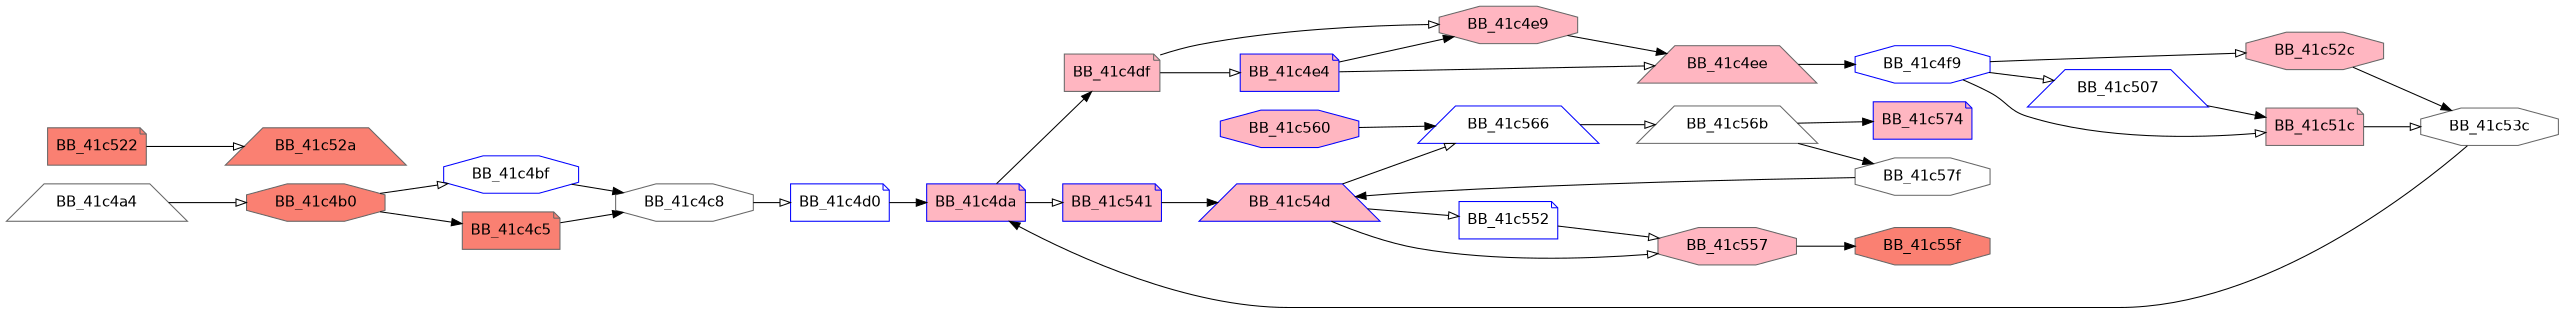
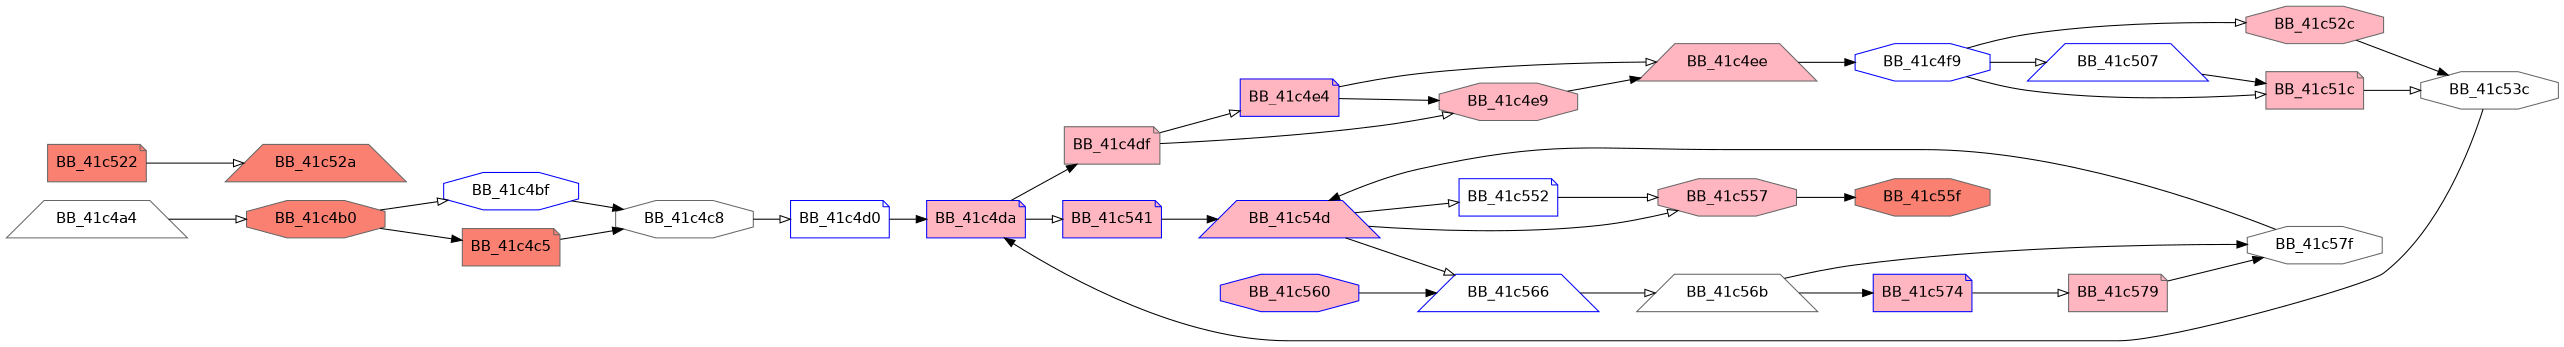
  digraph {
    fontname="DejaVu Sans"
    rankdir=LR
    node [color=gray40 fillcolor=lightpink fontname="DejaVu Sans" shape=octagon style=filled]
    edge [arrowhead=onormal fontname="DejaVu Sans"]
    BB_41c4a4 [fillcolor=white shape=trapezium]
    BB_41c4b0 [fillcolor=salmon]
    BB_41c4bf [color=blue fillcolor=white]
    BB_41c4c5 [fillcolor=salmon shape=note]
    BB_41c4c8 [fillcolor=white]
    BB_41c4d0 [color=blue fillcolor=white shape=note]
    BB_41c4da [color=blue shape=note]
    BB_41c4df [shape=note]
    BB_41c541 [color=blue shape=note]
    BB_41c4e4 [color=blue shape=note]
    BB_41c4e9
    BB_41c54d [color=blue shape=trapezium]
    BB_41c4ee [shape=trapezium]
    BB_41c552 [color=blue fillcolor=white shape=note]
    BB_41c557
    BB_41c566 [color=blue fillcolor=white shape=trapezium]
    BB_41c4f9 [color=blue fillcolor=white]
    BB_41c507 [color=blue fillcolor=white shape=trapezium]
    BB_41c51c [shape=note]
    BB_41c52c
    BB_41c53c [fillcolor=white]
    BB_41c522 [fillcolor=salmon shape=note]
    BB_41c52a [fillcolor=salmon shape=trapezium]
    BB_41c55f [fillcolor=salmon]
    BB_41c56b [fillcolor=white shape=trapezium]
    BB_41c574 [color=blue shape=note]
    BB_41c57f [fillcolor=white]
    BB_41c560 [color=blue]
+   BB_41c579 [shape=note]
    BB_41c4a4 -> BB_41c4b0
    BB_41c4b0 -> BB_41c4bf
    BB_41c4b0 -> BB_41c4c5 [arrowhead=normal]
    BB_41c4bf -> BB_41c4c8 [arrowhead=normal]
    BB_41c4c5 -> BB_41c4c8 [arrowhead=normal]
    BB_41c4c8 -> BB_41c4d0
    BB_41c4d0 -> BB_41c4da [arrowhead=normal]
    BB_41c4da -> BB_41c4df [arrowhead=normal]
    BB_41c4da -> BB_41c541
    BB_41c4df -> BB_41c4e4
    BB_41c4df -> BB_41c4e9
    BB_41c541 -> BB_41c54d [arrowhead=normal]
    BB_41c4e4 -> BB_41c4e9 [arrowhead=normal]
    BB_41c4e4 -> BB_41c4ee
    BB_41c4e9 -> BB_41c4ee [arrowhead=normal]
    BB_41c54d -> BB_41c552
    BB_41c54d -> BB_41c557
    BB_41c54d -> BB_41c566
    BB_41c4ee -> BB_41c4f9 [arrowhead=normal]
    BB_41c552 -> BB_41c557
    BB_41c557 -> BB_41c55f [arrowhead=normal]
    BB_41c566 -> BB_41c56b
    BB_41c4f9 -> BB_41c507
    BB_41c4f9 -> BB_41c51c
    BB_41c4f9 -> BB_41c52c
    BB_41c507 -> BB_41c51c [arrowhead=normal]
    BB_41c51c -> BB_41c53c
    BB_41c52c -> BB_41c53c [arrowhead=normal]
    BB_41c53c -> BB_41c4da [arrowhead=normal]
    BB_41c522 -> BB_41c52a
    BB_41c56b -> BB_41c574 [arrowhead=normal]
    BB_41c56b -> BB_41c57f [arrowhead=normal]
+   BB_41c574 -> BB_41c579
    BB_41c57f -> BB_41c54d [arrowhead=normal]
    BB_41c560 -> BB_41c566 [arrowhead=normal]
+   BB_41c579 -> BB_41c57f [arrowhead=normal]
  }
